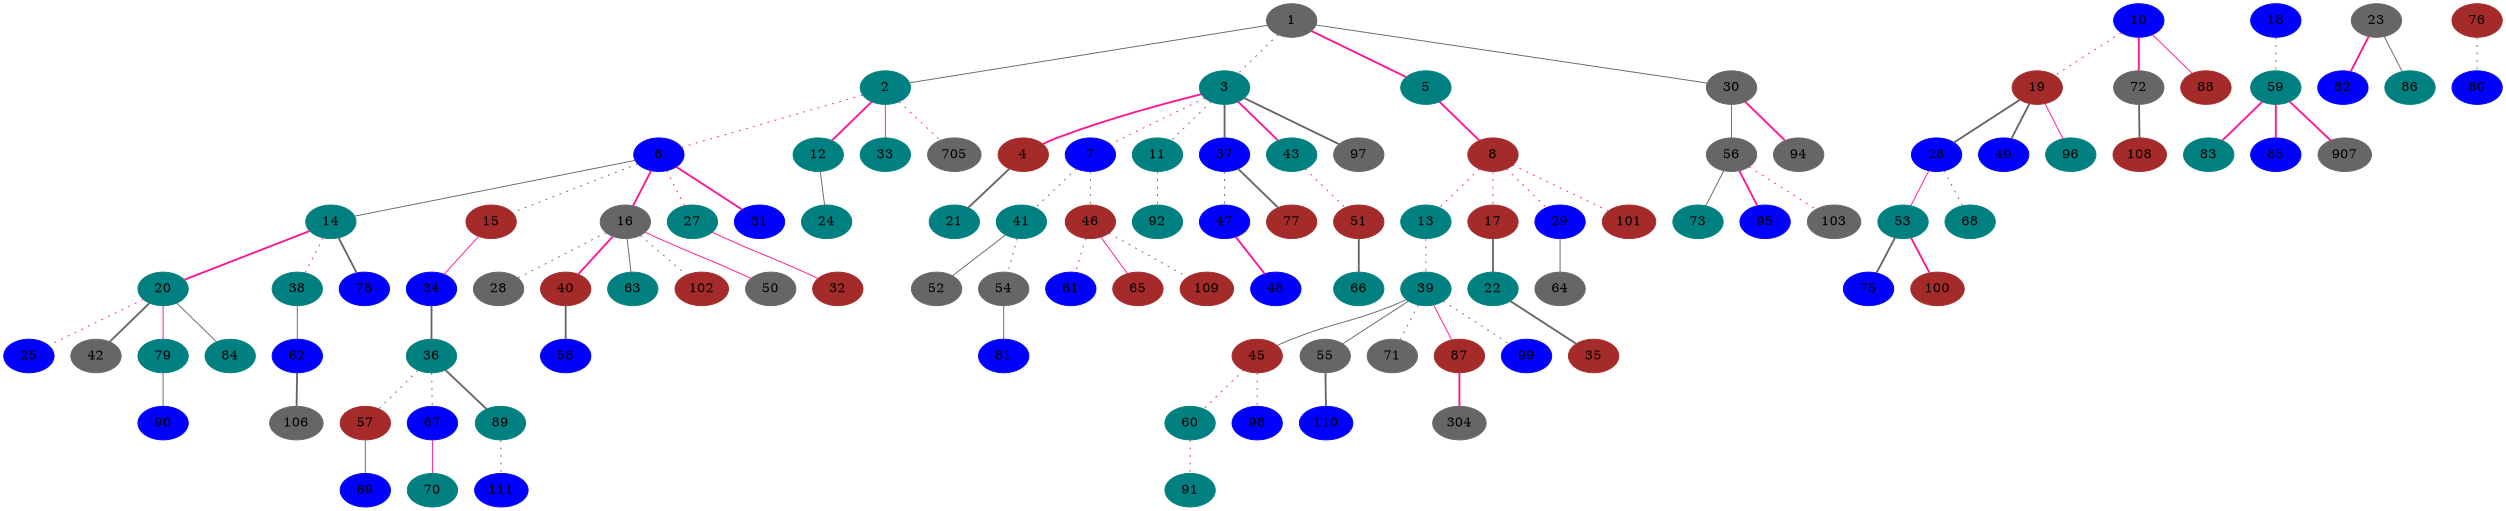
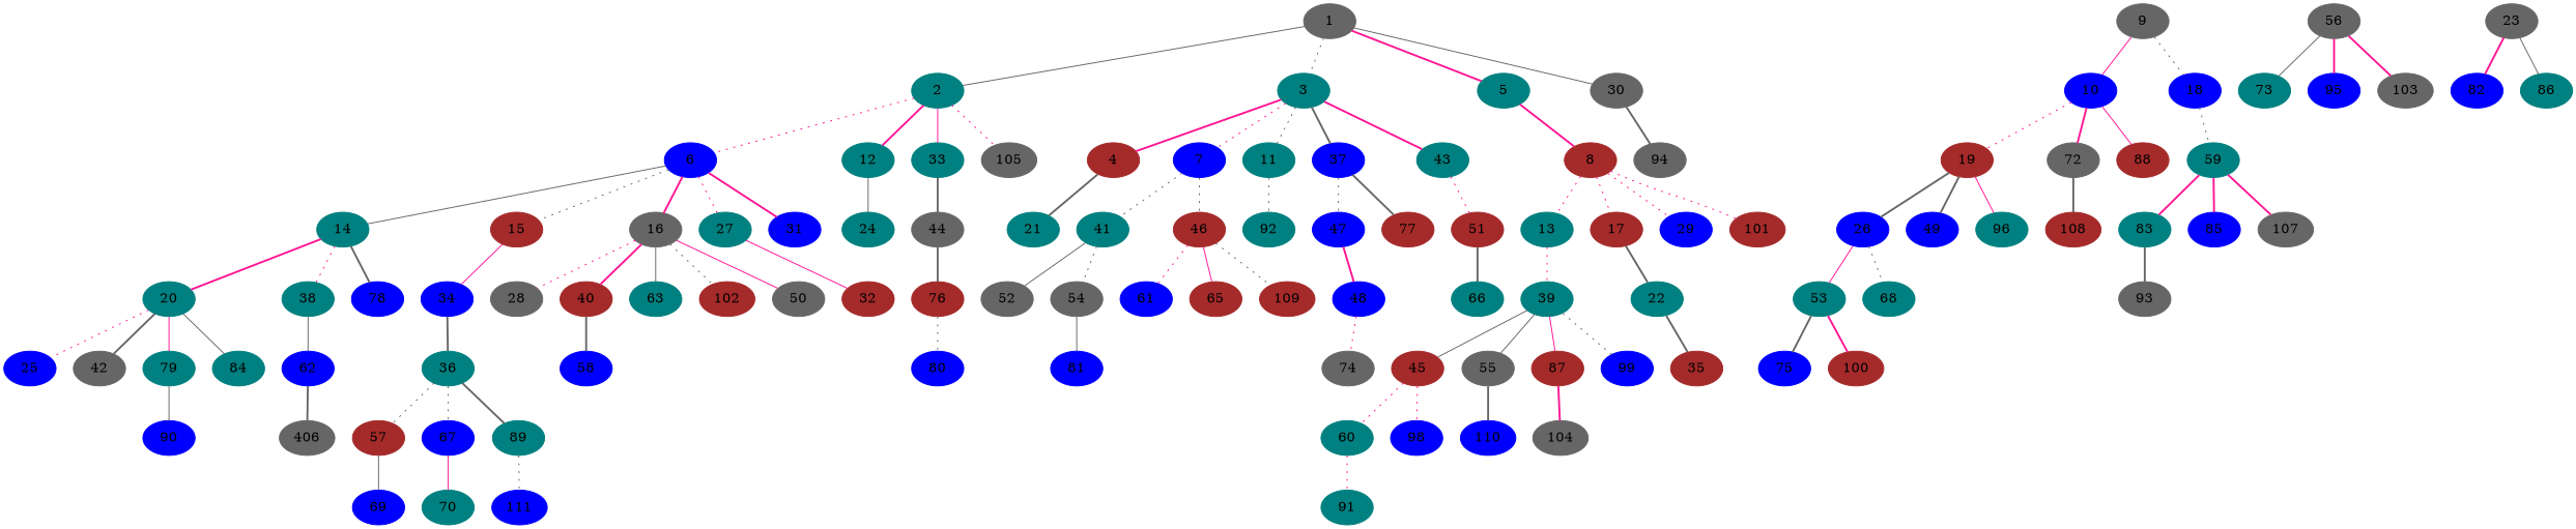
  graph {
    node [color=teal style=filled]
    edge [color=gray40 style=bold]
    1 [color=gray40]
    2
    3
    5
    30 [color=gray40]
    6 [color=blue]
    12
    33
-   105 [color=gray40 label=705]
+   105 [color=gray40]
    4 [color=brown]
    7 [color=blue]
    11
    37 [color=blue]
    43
-   97 [color=gray40]
    8 [color=brown]
+   9 [color=gray40]
    10 [color=blue]
    18 [color=blue]
    56 [color=gray40]
    94 [color=gray40]
    14
    15 [color=brown]
    16 [color=gray40]
    27
    31 [color=blue]
    24
+   44 [color=gray40]
    21
    41
    46 [color=brown]
    92
    47 [color=blue]
    77 [color=brown]
    51 [color=brown]
    13
    17 [color=brown]
    29 [color=blue]
    101 [color=brown]
    20
    38
    78 [color=blue]
    34 [color=blue]
    28 [color=gray40]
    40 [color=brown]
    63
    102 [color=brown]
    50 [color=gray40]
    32 [color=brown]
    52 [color=gray40]
    54 [color=gray40]
    61 [color=blue]
    65 [color=brown]
    109 [color=brown]
    39
    22
-   64 [color=gray40]
    19 [color=brown]
    72 [color=gray40]
    88 [color=brown]
    59
    23 [color=gray40]
    82 [color=blue]
    86
    26 [color=blue]
    49 [color=blue]
    96
    108 [color=brown]
    45 [color=brown]
    55 [color=gray40]
-   71 [color=gray40]
    87 [color=brown]
    99 [color=blue]
    25 [color=blue]
    42 [color=gray40]
    79
    84
    62 [color=blue]
    36
    58 [color=blue]
    35 [color=brown]
    83
    85 [color=blue]
-   107 [color=gray40 label=907]
+   107 [color=gray40]
    53
    68
    90 [color=blue]
    75 [color=blue]
    100 [color=brown]
    73
    95 [color=blue]
    103 [color=gray40]
    76 [color=brown]
    57 [color=brown]
    67 [color=blue]
    89
    69 [color=blue]
    70
    111 [color=blue]
    48 [color=blue]
-   106 [color=gray40]
+   106 [color=gray40 label=406]
    60
    98 [color=blue]
    110 [color=blue]
-   104 [color=gray40 label=304]
+   104 [color=gray40]
    81 [color=blue]
    66
    80 [color=blue]
    91
+   74 [color=gray40]
+   93 [color=gray40]
    1 -- 2 [style=solid]
    1 -- 3 [style=dotted]
    1 -- 5 [color=deeppink]
    1 -- 30 [style=solid]
    2 -- 6 [color=deeppink style=dotted]
    2 -- 12 [color=deeppink]
    2 -- 33 [color=deeppink style=solid]
    2 -- 105 [color=deeppink style=dotted]
    3 -- 4 [color=deeppink]
    3 -- 7 [color=deeppink style=dotted]
    3 -- 11 [style=dotted]
    3 -- 37
    3 -- 43 [color=deeppink]
-   3 -- 97
    5 -- 8 [color=deeppink]
-   30 -- 56 [style=solid]
-   30 -- 94 [color=deeppink]
+   30 -- 94
    6 -- 14 [style=solid]
    6 -- 15 [style=dotted]
    6 -- 16 [color=deeppink]
    6 -- 27 [color=deeppink style=dotted]
    6 -- 31 [color=deeppink]
    12 -- 24 [style=solid]
+   33 -- 44
    4 -- 21
    7 -- 41 [style=dotted]
    7 -- 46 [style=dotted]
    11 -- 92 [style=dotted]
    37 -- 47 [style=dotted]
    37 -- 77
    43 -- 51 [color=deeppink style=dotted]
    8 -- 13 [color=deeppink style=dotted]
    8 -- 17 [color=deeppink style=dotted]
    8 -- 29 [color=deeppink style=dotted]
    8 -- 101 [color=deeppink style=dotted]
+   9 -- 10 [color=deeppink style=solid]
+   9 -- 18 [style=dotted]
    10 -- 19 [color=deeppink style=dotted]
    10 -- 72 [color=deeppink]
    10 -- 88 [color=deeppink style=solid]
    18 -- 59 [style=dotted]
    56 -- 73 [style=solid]
    56 -- 95 [color=deeppink]
-   56 -- 103 [color=deeppink style=dotted]
+   56 -- 103 [color=deeppink]
    14 -- 20 [color=deeppink]
    14 -- 38 [color=deeppink style=dotted]
    14 -- 78
    15 -- 34 [color=deeppink style=solid]
-   16 -- 28 [style=dotted]
+   16 -- 28 [color=deeppink style=dotted]
    16 -- 40 [color=deeppink]
    16 -- 63 [style=solid]
    16 -- 102 [style=dotted]
    16 -- 50 [color=deeppink style=solid]
    27 -- 32 [color=deeppink style=solid]
+   44 -- 76
    41 -- 52 [style=solid]
    41 -- 54 [style=dotted]
    46 -- 61 [color=deeppink style=dotted]
    46 -- 65 [color=deeppink style=solid]
    46 -- 109 [style=dotted]
    47 -- 48 [color=deeppink]
    51 -- 66
    13 -- 39 [color=deeppink style=dotted]
    17 -- 22
-   29 -- 64 [style=solid]
    20 -- 25 [color=deeppink style=dotted]
    20 -- 42
    20 -- 79 [color=deeppink style=solid]
    20 -- 84 [style=solid]
    38 -- 62 [style=solid]
    34 -- 36
    40 -- 58
    54 -- 81 [style=solid]
    39 -- 45 [style=solid]
    39 -- 55 [style=solid]
-   39 -- 71 [style=dotted]
    39 -- 87 [color=deeppink style=solid]
    39 -- 99 [style=dotted]
    22 -- 35
    19 -- 26
    19 -- 49
    19 -- 96 [color=deeppink style=solid]
    72 -- 108
    59 -- 83 [color=deeppink]
    59 -- 85 [color=deeppink]
    59 -- 107 [color=deeppink]
    23 -- 82 [color=deeppink]
    23 -- 86 [style=solid]
    26 -- 53 [color=deeppink style=solid]
    26 -- 68 [style=dotted]
    45 -- 60 [color=deeppink style=dotted]
    45 -- 98 [color=deeppink style=dotted]
    55 -- 110
    87 -- 104 [color=deeppink]
    79 -- 90 [style=solid]
    62 -- 106
    36 -- 57 [style=dotted]
    36 -- 67 [style=dotted]
    36 -- 89
+   83 -- 93
    53 -- 75
    53 -- 100 [color=deeppink]
    76 -- 80 [style=dotted]
    57 -- 69 [style=solid]
    67 -- 70 [color=deeppink style=solid]
    89 -- 111 [style=dotted]
+   48 -- 74 [color=deeppink style=dotted]
    60 -- 91 [color=deeppink style=dotted]
  }
